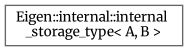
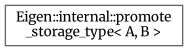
  digraph {
    rankdir=LR
    fontname=Merriweather
-   n1 [color=grey40 fillcolor=white fontname=Merriweather fontsize=10 height=0.2 label="Eigen::internal::internal\l_storage_type\< A, B \>" shape=box style=filled width=0.4]
+   n1 [color=grey40 fillcolor=white fontname=Merriweather fontsize=10 height=0.2 label="Eigen::internal::promote\l_storage_type\< A, B \>" shape=box style=filled width=0.4]
  }
